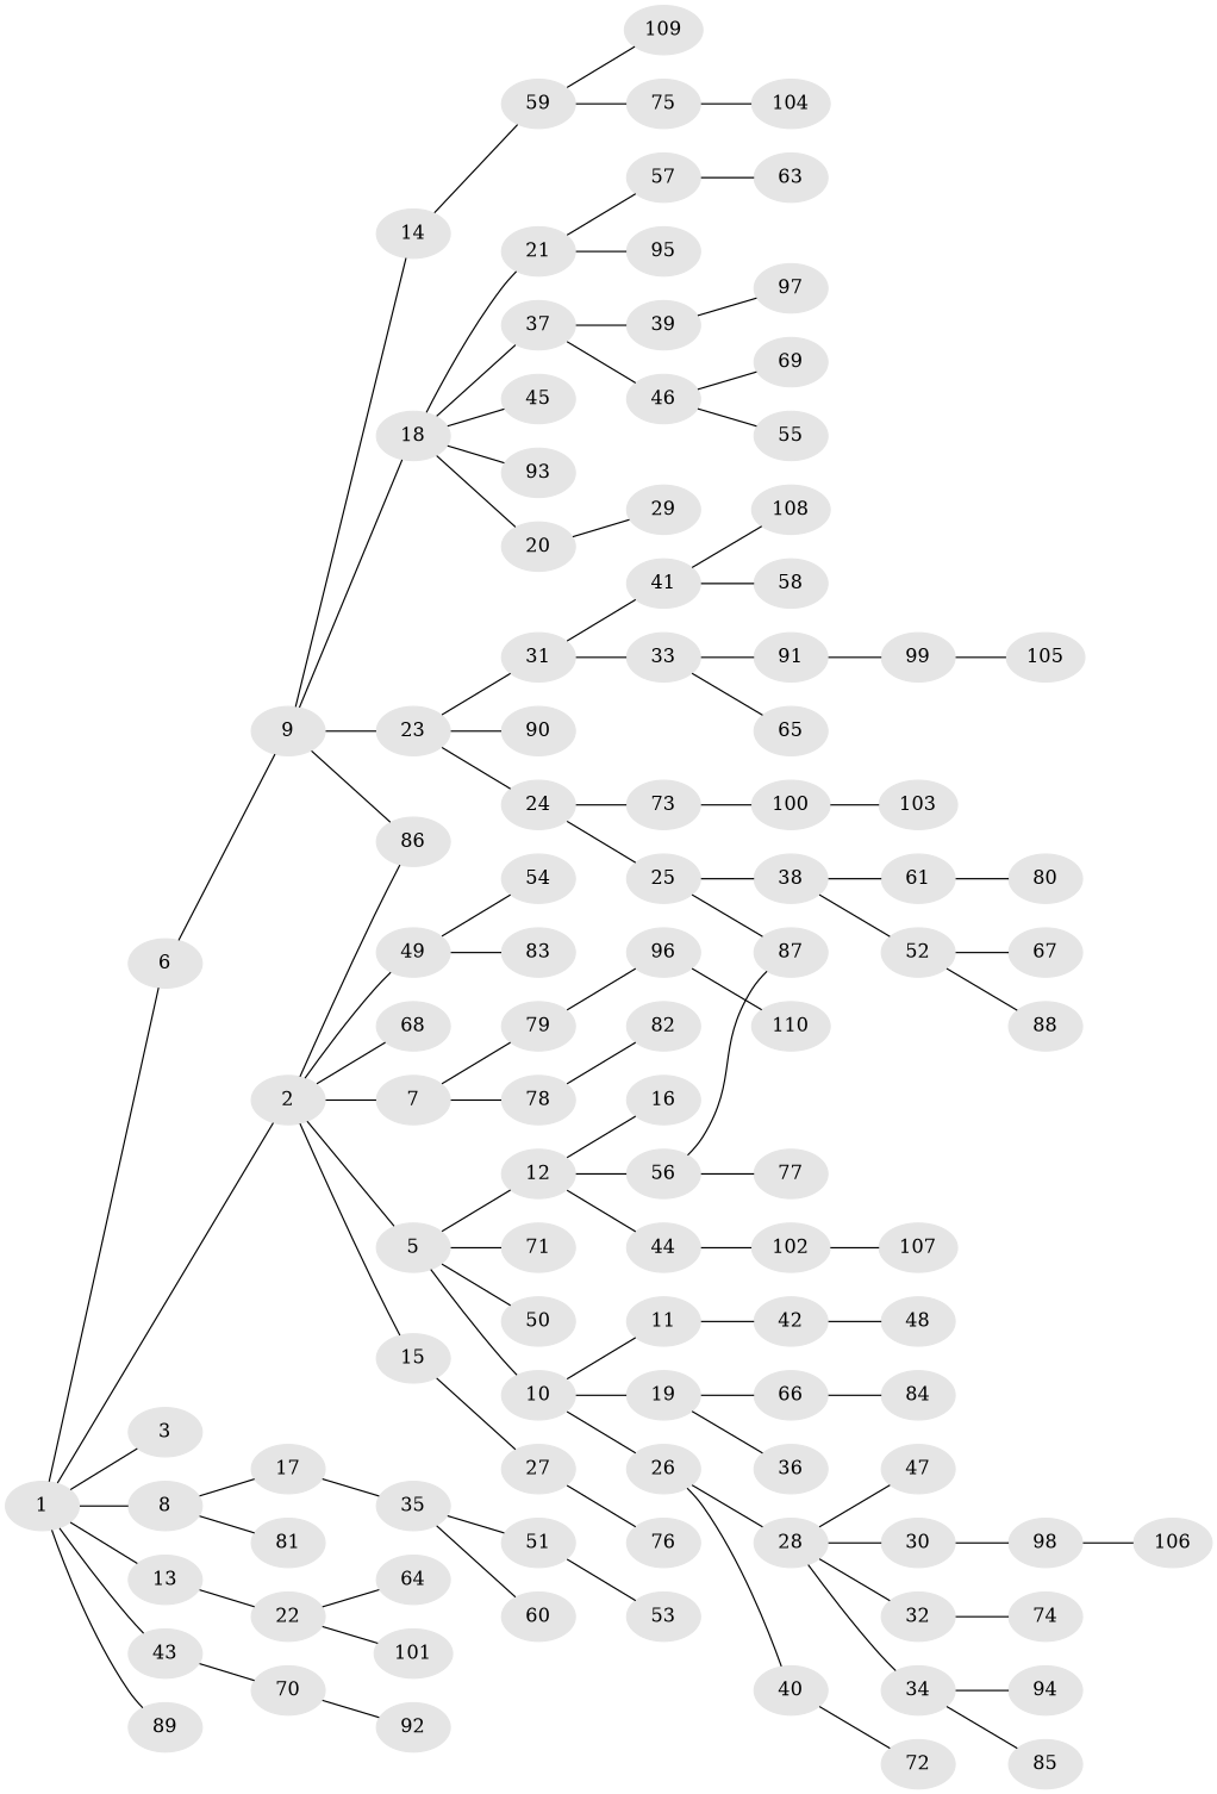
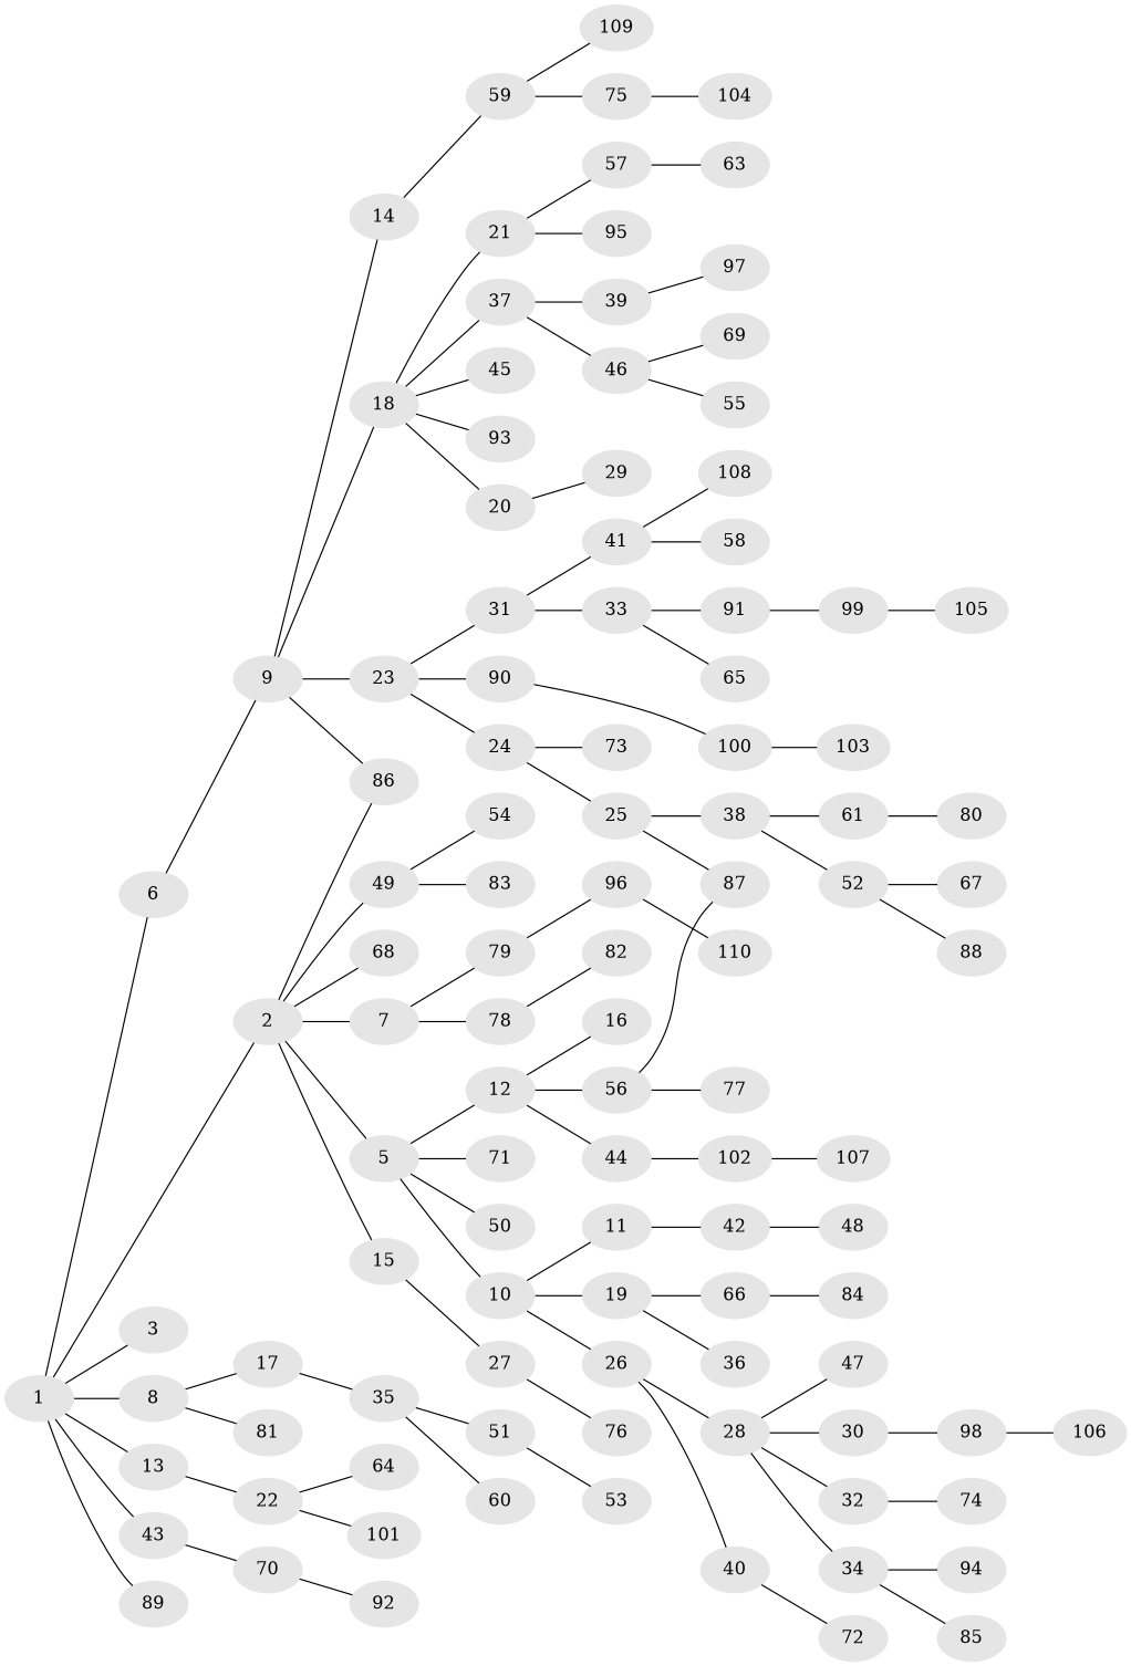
  graph {
    rankdir=LR
    node [color=gray90 style=filled]
    1
    2
    3
    6
    8
    13
    43
    89
    5
    7
    15
    49
    68
    86
    9
    17
    81
    22
    70
    10
    12
    50
    71
    78
    79
    27
    54
    83
    11
    19
    26
    16
    44
    56
    14
    18
    23
    82
    96
    35
    59
    20
    21
    37
    45
    93
    24
    31
    90
    42
    36
    66
    28
    40
    48
    102
    87
    77
    64
    101
    75
    109
    76
    51
    60
    29
    57
    95
    39
    46
    84
    63
    25
    73
    33
    41
    38
    100
    52
    61
    30
    32
    34
    47
    72
    98
    74
    85
    94
    106
    65
    91
    58
    108
    99
    53
    97
    55
    69
    67
    88
    80
    92
    107
    104
    103
    110
    105
    1 -- 2
    1 -- 3
    1 -- 6
    1 -- 8
    1 -- 13
    1 -- 43
    1 -- 89
    2 -- 5
    2 -- 7
    2 -- 15
    2 -- 49
    2 -- 68
    2 -- 86
    6 -- 9
    8 -- 17
    8 -- 81
    13 -- 22
    43 -- 70
    5 -- 10
    5 -- 12
    5 -- 50
    5 -- 71
    7 -- 78
    7 -- 79
    15 -- 27
    49 -- 54
    49 -- 83
    9 -- 86
    9 -- 14
    9 -- 18
    9 -- 23
    17 -- 35
    22 -- 64
    22 -- 101
    70 -- 92
    10 -- 11
    10 -- 19
    10 -- 26
    12 -- 16
    12 -- 44
    12 -- 56
    78 -- 82
    79 -- 96
    27 -- 76
    11 -- 42
    19 -- 36
    19 -- 66
    26 -- 28
    26 -- 40
    44 -- 102
    56 -- 87
    56 -- 77
    14 -- 59
    18 -- 20
    18 -- 21
    18 -- 37
    18 -- 45
    18 -- 93
    23 -- 24
    23 -- 31
    23 -- 90
    96 -- 110
    35 -- 51
    35 -- 60
    59 -- 75
    59 -- 109
    20 -- 29
    21 -- 57
    21 -- 95
    37 -- 39
    37 -- 46
    24 -- 25
    24 -- 73
    31 -- 33
    31 -- 41
    42 -- 48
    66 -- 84
    28 -- 30
    28 -- 32
    28 -- 34
    28 -- 47
    40 -- 72
    102 -- 107
    75 -- 104
    51 -- 53
    57 -- 63
    39 -- 97
    46 -- 55
    46 -- 69
    25 -- 87
    25 -- 38
-   73 -- 100
+   90 -- 100
    33 -- 65
    33 -- 91
    41 -- 58
    41 -- 108
    38 -- 52
    38 -- 61
    100 -- 103
    52 -- 67
    52 -- 88
    61 -- 80
    30 -- 98
    32 -- 74
    34 -- 85
    34 -- 94
    98 -- 106
    91 -- 99
    99 -- 105
  }
